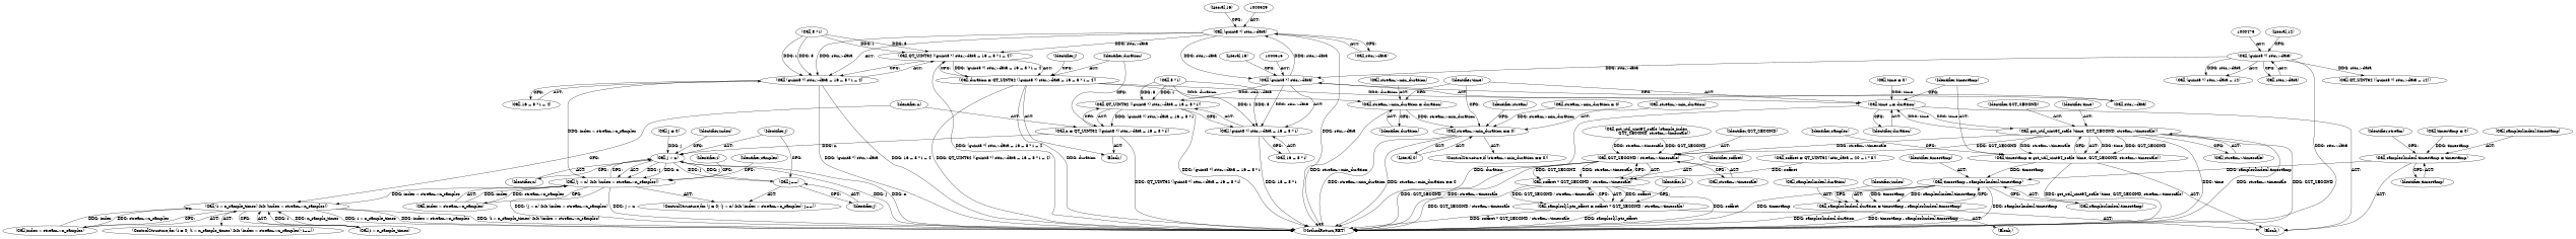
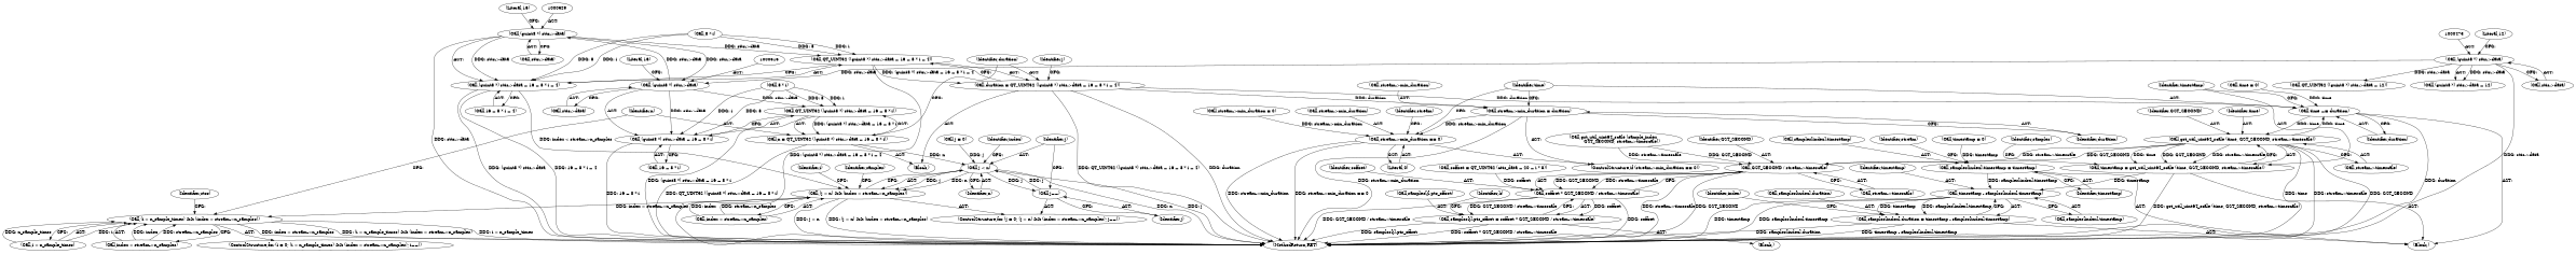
  digraph {
    n1 [label="(Call,(guint8 *) stts->data)"]
    n2 [label="(Call,(guint8 *) stts->data)"]
    n3 [label="(Call,QT_UINT32 ((guint8 *) stts->data + 16 + 8 * i + 4))"]
    n4 [label="(Call,(guint8 *) stts->data + 16 + 8 * i + 4)"]
    n5 [label="(Call,stts->data)"]
    n6 [label="(MethodReturn,RET)"]
    n7 [label="(Call,QT_UINT32 ((guint8 *) stts->data + 16 + 8 * i))"]
    n8 [label="(Call,(guint8 *) stts->data + 16 + 8 * i)"]
    n9 [label="(Call,stts->data)"]
    n10 [label="(Call,duration = QT_UINT32 ((guint8 *) stts->data + 16 + 8 * i + 4))"]
    n11 [label="(Call,(j < n) && (index < stream->n_samples))"]
    n12 [label="(Call,16 + 8 * i + 4)"]
    n13 [label="(Call,n = QT_UINT32 ((guint8 *) stts->data + 16 + 8 * i))"]
    n14 [label="(Call,16 + 8 * i)"]
    n15 [label="(Call,(guint8 *) stts->data)"]
    n16 [label="(Call,QT_UINT32 ((guint8 *) stts->data + 12))"]
    n17 [label="(Call,stts->data)"]
    n18 [label="(Call,(guint8 *) stts->data + 12)"]
    n19 [label="(Call,j < n)"]
    n20 [label="(Block,)"]
    n21 [label="(Call,j++)"]
    n22 [label="(Identifier,n)"]
    n23 [label="(Call,(i < n_sample_times) && (index < stream->n_samples))"]
    n24 [label="(Call,index < stream->n_samples)"]
    n25 [label="(ControlStructure,for (j = 0; (j < n) && (index < stream->n_samples); j++))"]
    n26 [label="(Identifier,j)"]
    n27 [label="(Call,index < stream->n_samples)"]
    n28 [label="(ControlStructure,for (i = 0; (i < n_sample_times) && (index < stream->n_samples); i++))"]
    n29 [label="(Call,i < n_sample_times)"]
    n30 [label="(Call,stream->min_duration = duration)"]
    n31 [label="(Call,time += duration)"]
    n32 [label="(Call,stream->min_duration == 0)"]
    n33 [label="(ControlStructure,if (stream->min_duration == 0))"]
    n34 [label="(Identifier,duration)"]
    n35 [label="(Call,gst_util_uint64_scale (time, GST_SECOND, stream->timescale))"]
    n36 [label="(Identifier,duration)"]
    n37 [label="(Block,)"]
    n38 [label="(Literal,0)"]
    n39 [label="(Call,timestamp = gst_util_uint64_scale (time, GST_SECOND, stream->timescale))"]
    n40 [label="(Call,GST_SECOND / stream->timescale)"]
    n41 [label="(Call,stream->timescale)"]
    n42 [label="(Call,timestamp - samples[index].timestamp)"]
    n43 [label="(Call,soffset * GST_SECOND / stream->timescale)"]
    n44 [label="(Call,stream->timescale)"]
    n45 [label="(Call,samples[index].duration = timestamp - samples[index].timestamp)"]
    n46 [label="(Call,samples[index].timestamp)"]
    n47 [label="(Call,samples[index].timestamp = timestamp)"]
    n48 [label="(Identifier,timestamp)"]
    n49 [label="(Call,samples[j].pts_offset = soffset * GST_SECOND / stream->timescale)"]
    n50 [label="(Block,)"]
    n51 [label="(Identifier,j)"]
    n52 [label="(Call,j = 0)"]
    n53 [label="(Identifier,i)"]
    n54 [label="(Call,soffset = QT_UINT32 (ctts_data + 20 + i * 8))"]
    n55 [label="(Identifier,index)"]
    n56 [label="(Identifier,GST_SECOND)"]
    n57 [label="(Identifier,n)"]
    n58 [label="(Call,stream->min_duration)"]
    n59 [label="(Identifier,stream)"]
    n60 [label="(Identifier,stream)"]
    n61 [label="(Literal,12)"]
    n62 [label="(Call,gst_util_uint64_scale (sample_index,\n            GST_SECOND, stream->timescale))"]
    n63 [label="(Call,timestamp = 0)"]
    n64 [label="(Call,8 * i)"]
    n65 [label="(Identifier,soffset)"]
    n66 [label="(Call,samples[index].timestamp)"]
    n67 [label="(Literal,16)"]
    n68 [label="(Identifier,samples)"]
    n69 [label="(Identifier,index)"]
    n70 [label="(Identifier,samples)"]
    n71 [label="(Identifier,time)"]
+   n72 [label="(Identifier,stss)"]
    n73 [label="(Call,stream->min_duration = 0)"]
    n74 [label="(Call,samples[index].duration)"]
    n75 [label="(Identifier,timestamp)"]
    n76 [label="(Identifier,duration)"]
    n77 [label="(Call,stream->min_duration)"]
    n78 [label="(Identifier,timestamp)"]
    n79 [label="(Identifier,time)"]
    n80 [label="(Identifier,j)"]
+   n81 [label="(Call,samples[j].pts_offset)"]
    n82 [label="(Call,8 * i)"]
    n83 [label="(Call,time = 0)"]
    n84 [label="(Identifier,k)"]
    n85 [label="(Identifier,GST_SECOND)"]
    n86 [label="(Literal,16)"]
    1000529
    1000515
    1000473
    n1 -> n2 [label="DDG: stts->data"]
    n1 -> n3 [label="DDG: stts->data"]
    n1 -> n4 [label="AST: "]
    n1 -> n4 [label="DDG: stts->data"]
    n1 -> n5 [label="CFG: "]
    n1 -> n6 [label="DDG: stts->data"]
    n2 -> n1 [label="DDG: stts->data"]
    n2 -> n7 [label="DDG: stts->data"]
    n2 -> n8 [label="AST: "]
    n2 -> n8 [label="DDG: stts->data"]
    n2 -> n9 [label="CFG: "]
    n3 -> n4 [label="CFG: "]
    n3 -> n6 [label="DDG: (guint8 *) stts->data + 16 + 8 * i + 4"]
    n3 -> n10 [label="AST: "]
    n3 -> n10 [label="DDG: (guint8 *) stts->data + 16 + 8 * i + 4"]
    n4 -> n3 [label="AST: "]
    n4 -> n6 [label="DDG: 16 + 8 * i + 4"]
    n4 -> n6 [label="DDG: (guint8 *) stts->data"]
    n4 -> n11 [label="DDG: index < stream->n_samples"]
    n4 -> n12 [label="CFG: "]
    n5 -> n1 [label="AST: "]
    n7 -> n6 [label="DDG: (guint8 *) stts->data + 16 + 8 * i"]
    n7 -> n8 [label="CFG: "]
    n7 -> n13 [label="AST: "]
    n7 -> n13 [label="DDG: (guint8 *) stts->data + 16 + 8 * i"]
    n8 -> n6 [label="DDG: 16 + 8 * i"]
    n8 -> n7 [label="AST: "]
    n8 -> n14 [label="CFG: "]
    n9 -> n2 [label="AST: "]
    n10 -> n3 [label="CFG: "]
    n10 -> n6 [label="DDG: duration"]
    n10 -> n6 [label="DDG: QT_UINT32 ((guint8 *) stts->data + 16 + 8 * i + 4)"]
    n10 -> n20 [label="AST: "]
    n10 -> n30 [label="DDG: duration"]
    n10 -> n31 [label="DDG: duration"]
    n11 -> n6 [label="DDG: j < n"]
    n11 -> n6 [label="DDG: (j < n) && (index < stream->n_samples)"]
    n11 -> n19 [label="CFG: "]
    n11 -> n23 [label="DDG: index < stream->n_samples"]
    n11 -> n24 [label="CFG: "]
    n11 -> n25 [label="AST: "]
    n12 -> n4 [label="AST: "]
    n13 -> n6 [label="DDG: QT_UINT32 ((guint8 *) stts->data + 16 + 8 * i)"]
-   n13 -> n7 [label="CFG: "]
+   n13 -> n7 [label="GST: "]
    n13 -> n19 [label="DDG: n"]
    n13 -> n20 [label="AST: "]
    n14 -> n8 [label="AST: "]
    n15 -> n2 [label="DDG: stts->data"]
    n15 -> n6 [label="DDG: stts->data"]
    n15 -> n16 [label="DDG: stts->data"]
    n15 -> n17 [label="CFG: "]
    n15 -> n18 [label="AST: "]
    n15 -> n18 [label="DDG: stts->data"]
    n17 -> n15 [label="AST: "]
    n19 -> n6 [label="DDG: j"]
    n19 -> n6 [label="DDG: n"]
    n19 -> n11 [label="AST: "]
    n19 -> n11 [label="DDG: j"]
    n19 -> n11 [label="DDG: n"]
    n19 -> n21 [label="DDG: j"]
    n19 -> n22 [label="CFG: "]
    n21 -> n19 [label="DDG: j"]
    n21 -> n25 [label="AST: "]
    n21 -> n26 [label="CFG: "]
    n22 -> n19 [label="AST: "]
    n23 -> n6 [label="DDG: (i < n_sample_times) && (index < stream->n_samples)"]
    n23 -> n6 [label="DDG: i < n_sample_times"]
    n23 -> n6 [label="DDG: index < stream->n_samples"]
    n23 -> n27 [label="CFG: "]
    n23 -> n28 [label="AST: "]
    n23 -> n29 [label="CFG: "]
    n24 -> n11 [label="AST: "]
    n24 -> n11 [label="DDG: index"]
    n24 -> n11 [label="DDG: stream->n_samples"]
    n26 -> n21 [label="AST: "]
    n27 -> n23 [label="AST: "]
    n27 -> n23 [label="DDG: index"]
    n27 -> n23 [label="DDG: stream->n_samples"]
    n29 -> n23 [label="AST: "]
    n29 -> n23 [label="DDG: i"]
    n29 -> n23 [label="DDG: n_sample_times"]
    n30 -> n6 [label="DDG: stream->min_duration"]
    n30 -> n32 [label="DDG: stream->min_duration"]
+   n30 -> n33 [label="AST: "]
    n30 -> n34 [label="CFG: "]
    n31 -> n6 [label="DDG: duration"]
    n31 -> n35 [label="DDG: time"]
    n31 -> n36 [label="CFG: "]
    n31 -> n37 [label="AST: "]
    n32 -> n6 [label="DDG: stream->min_duration"]
    n32 -> n6 [label="DDG: stream->min_duration == 0"]
    n32 -> n33 [label="AST: "]
    n32 -> n38 [label="GST: "]
    n34 -> n30 [label="AST: "]
    n35 -> n6 [label="DDG: time"]
    n35 -> n6 [label="DDG: stream->timescale"]
    n35 -> n6 [label="DDG: GST_SECOND"]
    n35 -> n31 [label="DDG: time"]
    n35 -> n39 [label="AST: "]
    n35 -> n39 [label="DDG: time"]
    n35 -> n39 [label="DDG: GST_SECOND"]
    n35 -> n39 [label="DDG: stream->timescale"]
    n35 -> n40 [label="DDG: GST_SECOND"]
    n35 -> n40 [label="DDG: stream->timescale"]
    n35 -> n41 [label="CFG: "]
    n36 -> n31 [label="AST: "]
    n38 -> n32 [label="AST: "]
    n39 -> n6 [label="DDG: gst_util_uint64_scale (time, GST_SECOND, stream->timescale)"]
    n39 -> n35 [label="CFG: "]
    n39 -> n37 [label="AST: "]
    n39 -> n42 [label="DDG: timestamp"]
    n40 -> n6 [label="DDG: stream->timescale"]
    n40 -> n6 [label="DDG: GST_SECOND"]
    n40 -> n43 [label="AST: "]
    n40 -> n43 [label="DDG: GST_SECOND"]
    n40 -> n43 [label="DDG: stream->timescale"]
    n40 -> n44 [label="CFG: "]
    n41 -> n35 [label="AST: "]
    n42 -> n6 [label="DDG: timestamp"]
    n42 -> n6 [label="DDG: samples[index].timestamp"]
    n42 -> n45 [label="AST: "]
    n42 -> n45 [label="DDG: timestamp"]
    n42 -> n45 [label="DDG: samples[index].timestamp"]
    n42 -> n46 [label="CFG: "]
    n43 -> n6 [label="DDG: GST_SECOND / stream->timescale"]
    n43 -> n6 [label="DDG: soffset"]
    n43 -> n40 [label="CFG: "]
    n43 -> n49 [label="AST: "]
    n43 -> n49 [label="DDG: soffset"]
    n43 -> n49 [label="DDG: GST_SECOND / stream->timescale"]
    n44 -> n40 [label="AST: "]
    n45 -> n6 [label="DDG: samples[index].duration"]
    n45 -> n6 [label="DDG: timestamp - samples[index].timestamp"]
    n45 -> n37 [label="AST: "]
    n45 -> n42 [label="CFG: "]
    n46 -> n42 [label="AST: "]
    n47 -> n37 [label="AST: "]
    n47 -> n42 [label="DDG: samples[index].timestamp"]
    n47 -> n48 [label="CFG: "]
    n48 -> n47 [label="AST: "]
    n49 -> n6 [label="DDG: soffset * GST_SECOND / stream->timescale"]
    n49 -> n6 [label="DDG: samples[j].pts_offset"]
    n49 -> n43 [label="CFG: "]
    n49 -> n50 [label="AST: "]
    n51 -> n19 [label="AST: "]
    n51 -> n21 [label="CFG: "]
    n52 -> n19 [label="DDG: j"]
    n53 -> n11 [label="CFG: "]
    n54 -> n43 [label="DDG: soffset"]
    n55 -> n19 [label="CFG: "]
    n56 -> n40 [label="AST: "]
    n57 -> n13 [label="AST: "]
    n57 -> n23 [label="CFG: "]
    n58 -> n30 [label="AST: "]
    n59 -> n47 [label="CFG: "]
    n60 -> n32 [label="CFG: "]
    n61 -> n15 [label="CFG: "]
    n62 -> n40 [label="DDG: GST_SECOND"]
    n62 -> n40 [label="DDG: stream->timescale"]
    n63 -> n47 [label="DDG: timestamp"]
    n64 -> n3 [label="DDG: 8"]
    n64 -> n3 [label="DDG: i"]
    n64 -> n4 [label="DDG: 8"]
    n64 -> n4 [label="DDG: i"]
    n65 -> n43 [label="AST: "]
    n66 -> n47 [label="AST: "]
    n67 -> n2 [label="CFG: "]
    n68 -> n39 [label="CFG: "]
    n69 -> n45 [label="CFG: "]
    n70 -> n11 [label="CFG: "]
    n71 -> n35 [label="AST: "]
+   n72 -> n23 [label="CFG: "]
    n73 -> n32 [label="DDG: stream->min_duration"]
    n74 -> n45 [label="AST: "]
    n75 -> n42 [label="AST: "]
    n76 -> n10 [label="AST: "]
    n76 -> n13 [label="CFG: "]
    n77 -> n32 [label="AST: "]
    n78 -> n31 [label="CFG: "]
    n78 -> n39 [label="AST: "]
    n79 -> n30 [label="CFG: "]
    n79 -> n31 [label="AST: "]
    n79 -> n32 [label="CFG: "]
    n80 -> n10 [label="CFG: "]
+   n81 -> n49 [label="AST: "]
    n82 -> n7 [label="DDG: 8"]
    n82 -> n7 [label="DDG: i"]
    n82 -> n8 [label="DDG: 8"]
    n82 -> n8 [label="DDG: i"]
    n83 -> n31 [label="DDG: time"]
    n84 -> n49 [label="CFG: "]
    n85 -> n35 [label="AST: "]
    n86 -> n1 [label="CFG: "]
    1000529 -> n1 [label="AST: "]
    1000515 -> n2 [label="AST: "]
    1000473 -> n15 [label="AST: "]
  }
